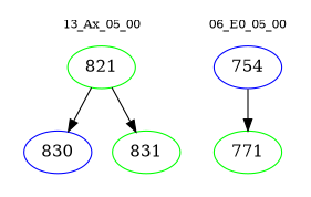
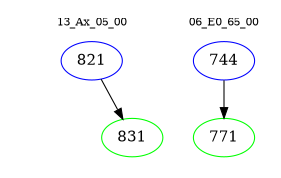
  digraph {
    node [color=blue]
    edge [color=black]
-   n1 [color=green label=821]
-   n2 [label=830]
+   n1 [label=821]
    n3 [color=green label=831]
-   n4 [label=754]
+   n4 [label=744]
    n5 [color=green label=771]
    subgraph cluster_1 {
      color=white
      fontsize=10
      label="13_Ax_05_00"
      n1
-     n2
      n3
    }
    subgraph cluster_2 {
      color=white
      fontsize=10
-     label="06_E0_05_00"
+     label="06_E0_65_00"
      n4
      n5
    }
-   n1 -> n2
    n1 -> n3
    n4 -> n5
  }
